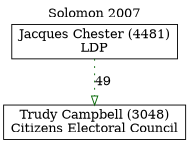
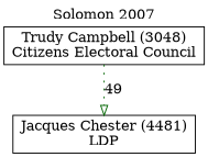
  digraph {
    label="Solomon 2007"
    labelloc=t
    mclimit=10
    node [shape=box]
    n1 [label="Jacques Chester (4481)\nLDP"]
    n2 [label="Trudy Campbell (3048)\nCitizens Electoral Council"]
-   n1 -> n2 [label=49 color=darkgreen style=dotted arrowhead=onormal]
+   n2 -> n1 [label=49 color=darkgreen style=dotted arrowhead=onormal]
  }
